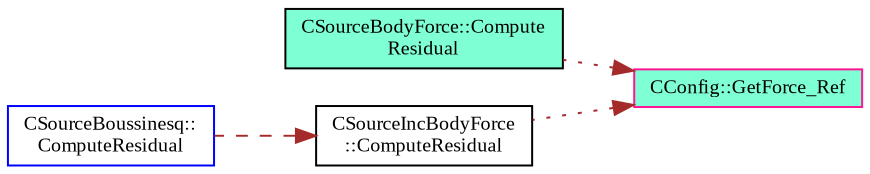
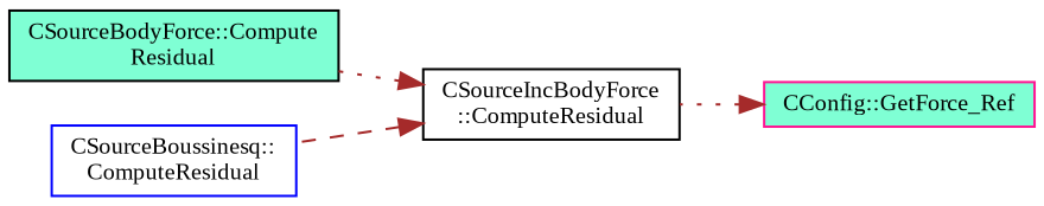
  digraph {
    fontname="Liberation Serif"
    rankdir=RL
    node [color=black fillcolor=aquamarine fontname="Liberation Serif" fontsize=10 shape=record style=filled]
    edge [color=brown dir=back fontname="Liberation Serif" fontsize=10 labelfontname=Helvetica labelfontsize=10 style=dotted]
    n1 [color=deeppink fontcolor=black height=0.2 label="CConfig::GetForce_Ref" width=0.4]
    n2 [height=0.2 label="CSourceBodyForce::Compute\lResidual" width=0.4]
    n3 [fillcolor=white height=0.2 label="CSourceIncBodyForce\l::ComputeResidual" width=0.4]
    n4 [color=blue fillcolor=white height=0.2 label="CSourceBoussinesq::\lComputeResidual" width=0.4]
-   n1 -> n2
+   n3 -> n2
    n1 -> n3
    n3 -> n4 [style=dashed]
  }
